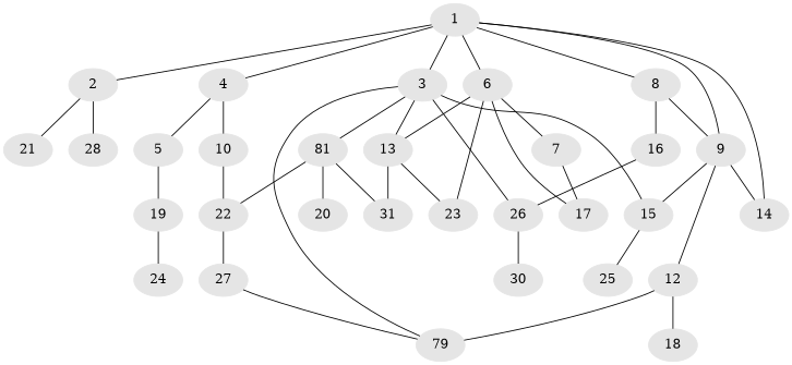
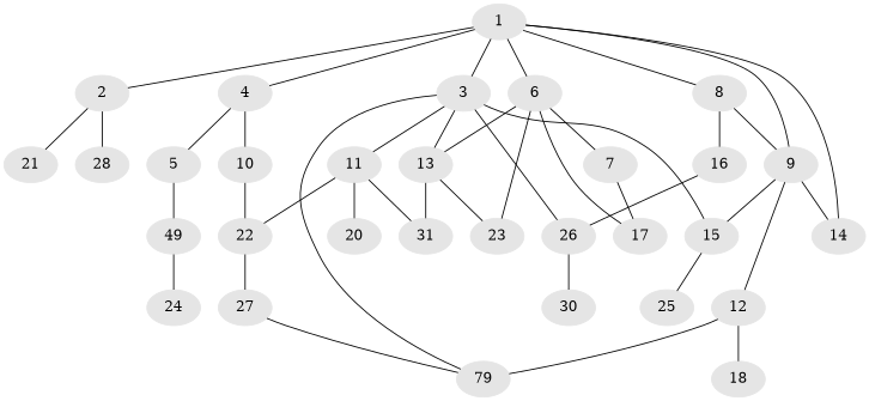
  graph {
    node [color=gray90 style=filled]
    edge [weight=1.0]
    1
    2
    3
    4
    6
    8
    9
    14
    21
    28
-   11 [label=81]
+   11
    13
    15
    26
    n15 [label=79]
    5
    10
    7
    17
    23
    16
    12
    22
    20
    31
    25
    30
-   19
+   19 [label=49]
    24
    18
    27
    1 -- 2
    1 -- 3 [weight=2.0]
    1 -- 4
    1 -- 6
    1 -- 8
    1 -- 9
    1 -- 14
    2 -- 21
    2 -- 28
    3 -- 11
    3 -- 13
    3 -- 15
    3 -- 26
    3 -- n15
    4 -- 5
    4 -- 10
    6 -- 13
    6 -- 7
    6 -- 17
    6 -- 23
    8 -- 9
    8 -- 16
    9 -- 14
    9 -- 15
    9 -- 12
    11 -- 22
    11 -- 20
    11 -- 31
    13 -- 23
    13 -- 31
    15 -- 25
    26 -- 30
    5 -- 19
    10 -- 22
    7 -- 17
    16 -- 26
    12 -- n15 [weight=2.0]
    12 -- 18 [weight=2.0]
    22 -- 27
    19 -- 24
    27 -- n15
  }
